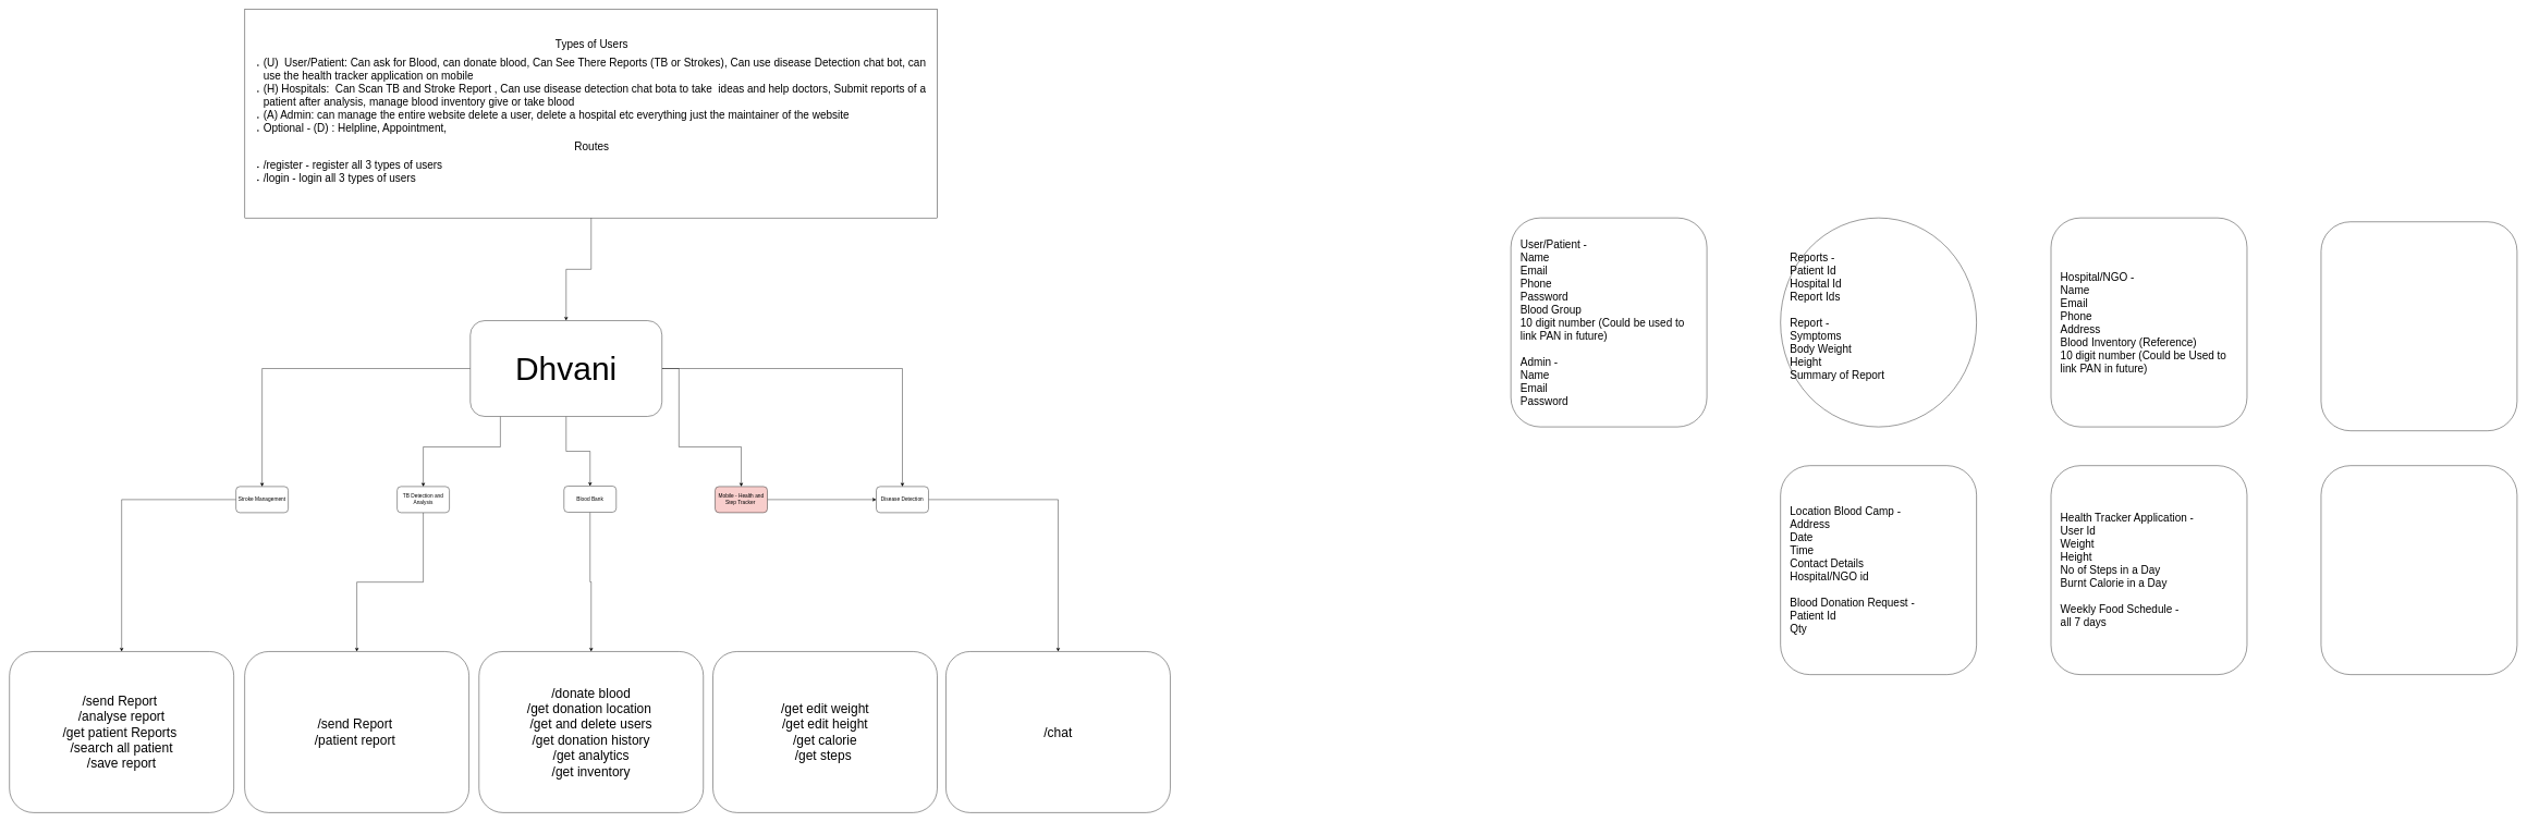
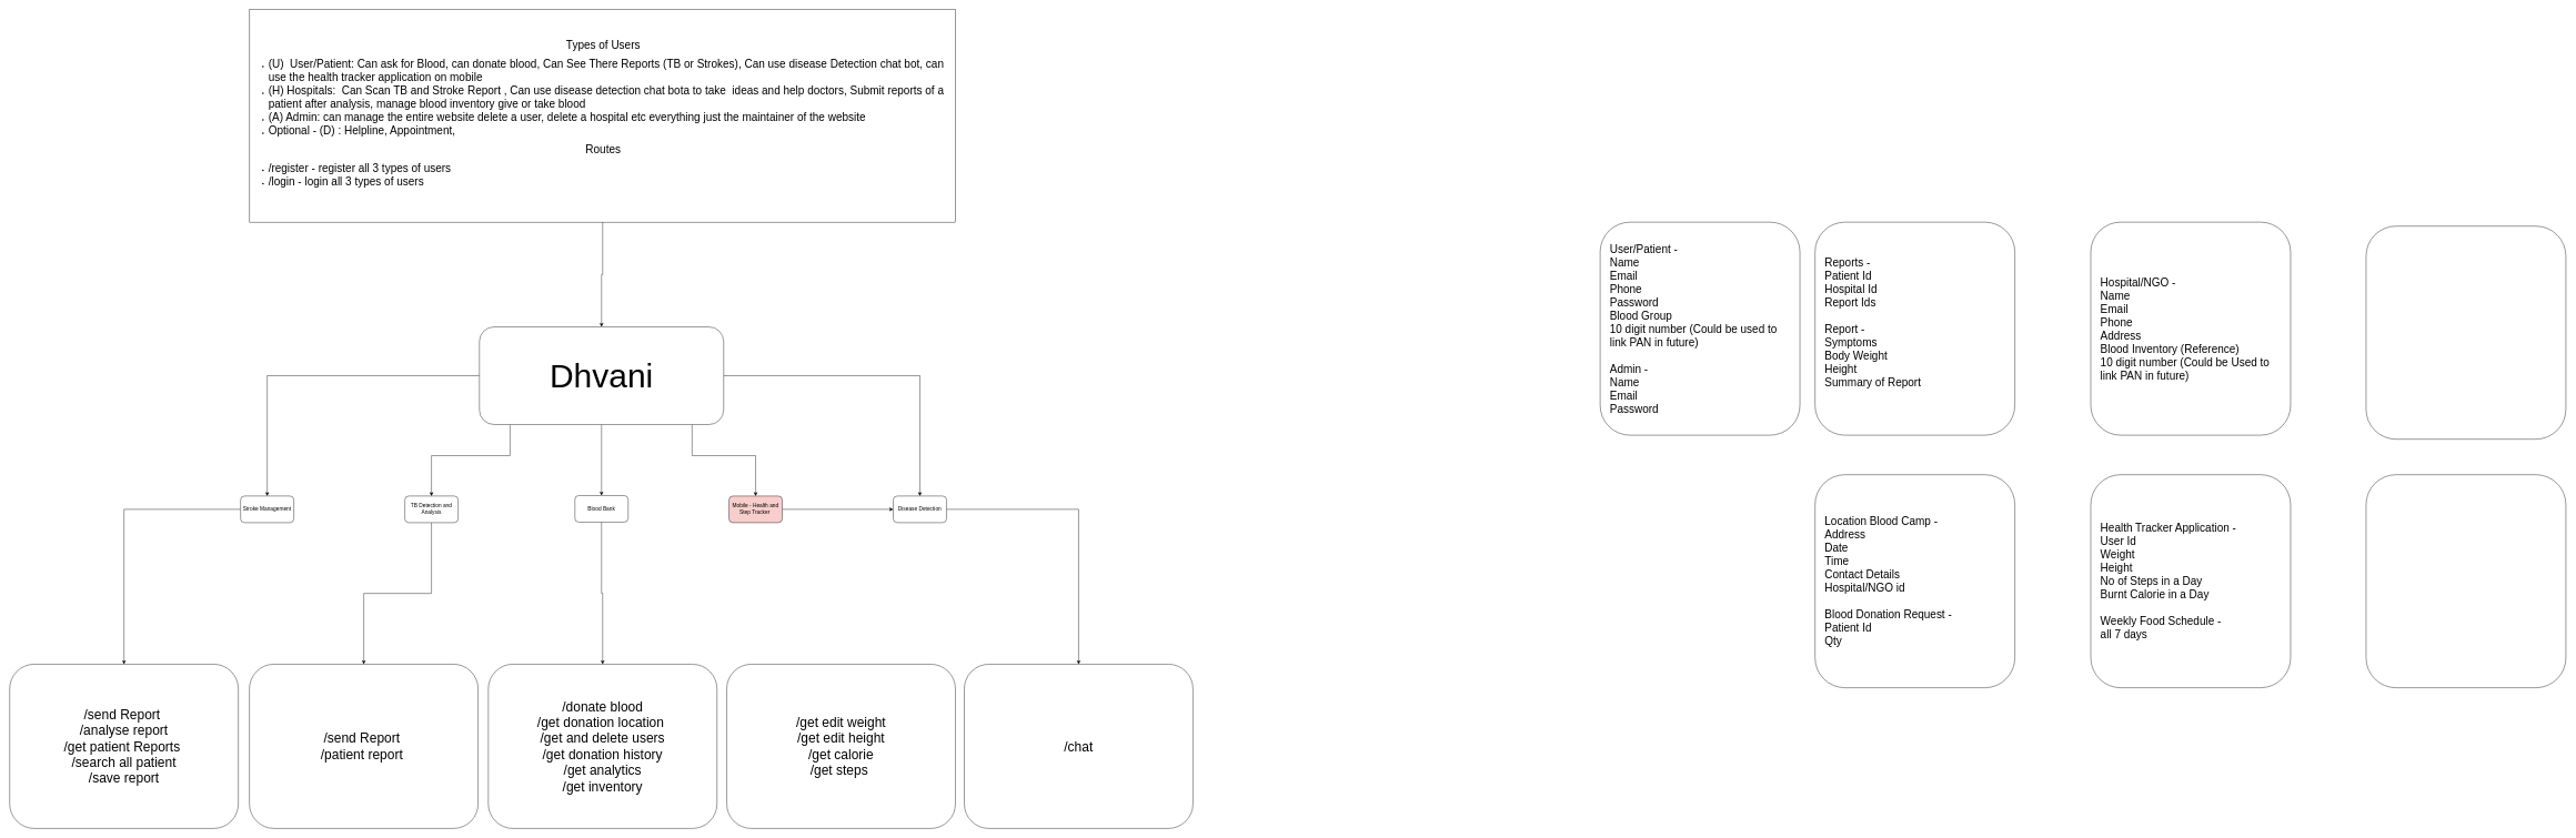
  <mxCell id="0" />
  <mxCell id="1" parent="0" />
  <mxCell id="2" value="" style="edgeStyle=orthogonalEdgeStyle;rounded=0;orthogonalLoop=1;jettySize=auto;html=1;" parent="1" source="7" target="11" edge="1"><mxGeometry relative="1" as="geometry" /></mxCell>
  <mxCell id="3" value="" style="edgeStyle=orthogonalEdgeStyle;rounded=0;orthogonalLoop=1;jettySize=auto;html=1;" parent="1" source="7" target="13" edge="1"><mxGeometry relative="1" as="geometry" /></mxCell>
  <mxCell id="4" style="edgeStyle=orthogonalEdgeStyle;rounded=0;orthogonalLoop=1;jettySize=auto;html=1;" parent="1" source="7" target="15" edge="1"><mxGeometry relative="1" as="geometry"><mxPoint x="1140" y="1106" as="targetPoint" /><Array as="points"><mxPoint x="1147" y="1026" /><mxPoint x="970" y="1026" /></Array></mxGeometry></mxCell>
  <mxCell id="5" style="edgeStyle=orthogonalEdgeStyle;rounded=0;orthogonalLoop=1;jettySize=auto;html=1;" parent="1" source="7" target="17" edge="1"><mxGeometry relative="1" as="geometry"><Array as="points"><mxPoint x="1557" y="1026" /><mxPoint x="1700" y="1026" /></Array></mxGeometry></mxCell>
  <mxCell id="6" style="edgeStyle=orthogonalEdgeStyle;rounded=0;orthogonalLoop=1;jettySize=auto;html=1;" edge="1" parent="1" source="7" target="9"><mxGeometry relative="1" as="geometry" /></mxCell>
- <mxCell id="7" value="&lt;font style=&quot;font-size: 75px;&quot;&gt;Dhvani&lt;/font&gt;" style="rounded=1;whiteSpace=wrap;html=1;" parent="1" vertex="1"><mxGeometry x="1078" y="736" width="440" height="220" as="geometry" /></mxCell>
+ <mxCell id="7" value="&lt;font style=&quot;font-size: 75px;&quot;&gt;Dhvani&lt;/font&gt;" style="rounded=1;whiteSpace=wrap;html=1;" parent="1" vertex="1"><mxGeometry x="1078" y="736" width="550" height="220" as="geometry" /></mxCell>
  <mxCell id="8" style="edgeStyle=orthogonalEdgeStyle;rounded=0;orthogonalLoop=1;jettySize=auto;html=1;" parent="1" source="9" target="29" edge="1"><mxGeometry relative="1" as="geometry" /></mxCell>
  <mxCell id="9" value="Blood Bank" style="whiteSpace=wrap;html=1;rounded=1;" parent="1" vertex="1"><mxGeometry x="1293" y="1116" width="120" height="60" as="geometry" /></mxCell>
  <mxCell id="10" style="edgeStyle=orthogonalEdgeStyle;rounded=0;orthogonalLoop=1;jettySize=auto;html=1;entryX=0.5;entryY=0;entryDx=0;entryDy=0;" parent="1" source="11" target="27" edge="1"><mxGeometry relative="1" as="geometry" /></mxCell>
  <mxCell id="11" value="Stroke Management" style="rounded=1;whiteSpace=wrap;html=1;" parent="1" vertex="1"><mxGeometry x="540" y="1117" width="120" height="60" as="geometry" /></mxCell>
  <mxCell id="12" style="edgeStyle=orthogonalEdgeStyle;rounded=0;orthogonalLoop=1;jettySize=auto;html=1;exitX=1;exitY=0.5;exitDx=0;exitDy=0;entryX=0.5;entryY=0;entryDx=0;entryDy=0;" parent="1" source="13" target="31" edge="1"><mxGeometry relative="1" as="geometry" /></mxCell>
  <mxCell id="13" value="Disease Detection" style="whiteSpace=wrap;html=1;rounded=1;" parent="1" vertex="1"><mxGeometry x="2010" y="1117" width="120" height="60" as="geometry" /></mxCell>
  <mxCell id="14" value="" style="edgeStyle=orthogonalEdgeStyle;rounded=0;orthogonalLoop=1;jettySize=auto;html=1;" parent="1" source="15" target="28" edge="1"><mxGeometry relative="1" as="geometry" /></mxCell>
  <mxCell id="15" value="TB Detection and Analysis" style="rounded=1;whiteSpace=wrap;html=1;" parent="1" vertex="1"><mxGeometry x="910" y="1117" width="120" height="60" as="geometry" /></mxCell>
  <mxCell id="16" style="edgeStyle=orthogonalEdgeStyle;rounded=0;orthogonalLoop=1;jettySize=auto;html=1;" parent="1" source="17" target="13" edge="1"><mxGeometry relative="1" as="geometry" /></mxCell>
  <mxCell id="17" value="Mobile - Health and Step Tracker&amp;nbsp;" style="rounded=1;whiteSpace=wrap;html=1;fillColor=#f8cecc;" parent="1" vertex="1"><mxGeometry x="1640" y="1117" width="120" height="60" as="geometry" /></mxCell>
  <mxCell id="18" style="edgeStyle=orthogonalEdgeStyle;rounded=0;orthogonalLoop=1;jettySize=auto;html=1;" parent="1" source="19" target="7" edge="1"><mxGeometry relative="1" as="geometry" /></mxCell>
  <mxCell id="19" value="&lt;div style=&quot;text-align: center;&quot;&gt;&lt;span style=&quot;font-size: 25px; background-color: transparent; color: light-dark(rgb(0, 0, 0), rgb(255, 255, 255));&quot;&gt;Types of Users&lt;/span&gt;&lt;/div&gt;&lt;div style=&quot;&quot;&gt;&lt;ul&gt;&lt;li&gt;&lt;font style=&quot;font-size: 25px;&quot;&gt;&lt;span style=&quot;background-color: transparent; color: light-dark(rgb(0, 0, 0), rgb(255, 255, 255));&quot;&gt;&lt;font style=&quot;&quot;&gt;(U)&amp;nbsp; User/Patient: Can ask for Blood, can donate blood, Can See There Reports (TB or Strokes), Can use disease Detection chat bot,&lt;/font&gt;&lt;/span&gt;&amp;nbsp;can use the health tracker application on mobile&lt;/font&gt;&lt;/li&gt;&lt;li&gt;&lt;span style=&quot;background-color: transparent; color: light-dark(rgb(0, 0, 0), rgb(255, 255, 255));&quot;&gt;&lt;font style=&quot;font-size: 25px;&quot;&gt;(H) Hospitals:&amp;nbsp; Can Scan TB and Stroke Report , Can use disease detection chat bota to take&amp;nbsp; ideas and help doctors, Submit reports of a patient after analysis, manage blood inventory give or take blood&amp;nbsp;&lt;/font&gt;&lt;/span&gt;&lt;/li&gt;&lt;li style=&quot;&quot;&gt;&lt;span style=&quot;background-color: transparent; color: light-dark(rgb(0, 0, 0), rgb(255, 255, 255));&quot;&gt;&lt;font style=&quot;font-size: 25px;&quot;&gt;(A) Admin: can manage the entire website delete a user, delete a hospital etc everything just the maintainer of the website&lt;/font&gt;&lt;/span&gt;&lt;/li&gt;&lt;li style=&quot;&quot;&gt;&lt;span style=&quot;background-color: transparent; color: light-dark(rgb(0, 0, 0), rgb(255, 255, 255));&quot;&gt;&lt;font style=&quot;font-size: 25px;&quot;&gt;Optional - (D) : Helpline, Appointment,&amp;nbsp;&lt;/font&gt;&lt;/span&gt;&lt;/li&gt;&lt;/ul&gt;&lt;div style=&quot;text-align: center;&quot;&gt;&lt;span style=&quot;font-size: 25px;&quot;&gt;Routes&lt;/span&gt;&lt;/div&gt;&lt;ul&gt;&lt;li&gt;&lt;span style=&quot;font-size: 25px;&quot;&gt;/register - register all 3 types of users&amp;nbsp;&lt;/span&gt;&lt;/li&gt;&lt;li&gt;&lt;span style=&quot;font-size: 25px;&quot;&gt;/login - login all 3 types of users&lt;/span&gt;&lt;/li&gt;&lt;/ul&gt;&lt;/div&gt;" style="rounded=0;whiteSpace=wrap;html=1;align=left;" parent="1" vertex="1"><mxGeometry x="560.5" y="20" width="1590" height="480" as="geometry" /></mxCell>
- <mxCell id="20" value="User/Patient -&#10;Name&#10;Email&#10;Phone&#10;Password&#10;Blood Group&#10;10 digit number (Could be used to link PAN in future) &#10;&#10;Admin - &#10;Name &#10;Email&#10;Password " style="rounded=1;whiteSpace=wrap;align=left;fontSize=25;flipV=1;flipH=1;spacingTop=10;spacing=12;spacingBottom=10;spacingLeft=10;spacingRight=10;" parent="1" vertex="1"><mxGeometry x="3467" y="500" width="450" height="480" as="geometry" /></mxCell>
+ <mxCell id="20" value="User/Patient -&#10;Name&#10;Email&#10;Phone&#10;Password&#10;Blood Group&#10;10 digit number (Could be used to link PAN in future) &#10;&#10;Admin - &#10;Name &#10;Email&#10;Password " style="rounded=1;whiteSpace=wrap;align=left;fontSize=25;flipV=1;flipH=1;spacingTop=10;spacing=12;spacingBottom=10;spacingLeft=10;spacingRight=10;" parent="1" vertex="1"><mxGeometry x="3602" y="500" width="450" height="480" as="geometry" /></mxCell>
  <mxCell id="21" value="Location Blood Camp -&#10;Address &#10;Date &#10;Time &#10;Contact Details&#10;Hospital/NGO id&#10;&#10;Blood Donation Request -&#10;Patient Id&#10;Qty" style="rounded=1;whiteSpace=wrap;align=left;fontSize=25;flipV=1;flipH=1;spacingTop=10;spacing=12;spacingBottom=10;spacingLeft=10;spacingRight=10;" parent="1" vertex="1"><mxGeometry x="4086" y="1069" width="450" height="480" as="geometry" /></mxCell>
  <mxCell id="22" value="Hospital/NGO -&#10;Name &#10;Email &#10;Phone &#10;Address&#10;Blood Inventory (Reference)&#10;10 digit number (Could be Used to link PAN in future)" style="rounded=1;whiteSpace=wrap;align=left;fontSize=25;flipV=1;flipH=1;spacingTop=10;spacing=12;spacingBottom=10;spacingLeft=10;spacingRight=10;" parent="1" vertex="1"><mxGeometry x="4707" y="500" width="450" height="480" as="geometry" /></mxCell>
- <mxCell id="23" value="Reports -&#10;Patient Id&#10;Hospital Id &#10;Report Ids&#10;&#10;Report - &#10;Symptoms &#10;Body Weight &#10;Height &#10;Summary of Report&#10;" style="ellipse;whiteSpace=wrap;align=left;fontSize=25;flipV=1;flipH=1;spacingTop=10;spacing=12;spacingBottom=10;spacingLeft=10;spacingRight=10;" parent="1" vertex="1"><mxGeometry x="4086" y="500" width="450" height="480" as="geometry" /></mxCell>
+ <mxCell id="23" value="Reports -&#10;Patient Id&#10;Hospital Id &#10;Report Ids&#10;&#10;Report - &#10;Symptoms &#10;Body Weight &#10;Height &#10;Summary of Report&#10;" style="rounded=1;whiteSpace=wrap;align=left;fontSize=25;flipV=1;flipH=1;spacingTop=10;spacing=12;spacingBottom=10;spacingLeft=10;spacingRight=10;" parent="1" vertex="1"><mxGeometry x="4086" y="500" width="450" height="480" as="geometry" /></mxCell>
  <mxCell id="24" value="Health Tracker Application -&#10;User Id &#10;Weight &#10;Height &#10;No of Steps in a Day&#10;Burnt Calorie in a Day &#10;&#10;Weekly Food Schedule -&#10;all 7 days " style="rounded=1;whiteSpace=wrap;align=left;fontSize=25;flipV=1;flipH=1;spacingTop=10;spacing=12;spacingBottom=10;spacingLeft=10;spacingRight=10;" parent="1" vertex="1"><mxGeometry x="4707" y="1069" width="450" height="480" as="geometry" /></mxCell>
  <mxCell id="25" value="" style="rounded=1;whiteSpace=wrap;align=left;fontSize=25;flipV=1;flipH=1;spacingTop=10;spacing=12;spacingBottom=10;spacingLeft=10;spacingRight=10;" parent="1" vertex="1"><mxGeometry x="5327" y="509" width="450" height="480" as="geometry" /></mxCell>
  <mxCell id="26" value="" style="rounded=1;whiteSpace=wrap;align=left;fontSize=25;flipV=1;flipH=1;spacingTop=10;spacing=12;spacingBottom=10;spacingLeft=10;spacingRight=10;" parent="1" vertex="1"><mxGeometry x="5327" y="1069" width="450" height="480" as="geometry" /></mxCell>
  <mxCell id="27" value="/send Report&amp;nbsp;&lt;div&gt;&amp;nbsp;/analyse report&amp;nbsp;&lt;/div&gt;&lt;div&gt;/get patient Reports&amp;nbsp;&lt;/div&gt;&lt;div&gt;/search all patient&lt;/div&gt;&lt;div&gt;/save report&lt;/div&gt;" style="rounded=1;whiteSpace=wrap;html=1;fontSize=30;" parent="1" vertex="1"><mxGeometry x="20" y="1496" width="515" height="370" as="geometry" /></mxCell>
  <mxCell id="28" value="&lt;div&gt;&lt;span style=&quot;font-size: 30px;&quot;&gt;/send Report&amp;nbsp;&lt;/span&gt;&lt;/div&gt;&lt;div&gt;&lt;span style=&quot;font-size: 30px;&quot;&gt;/patient report&amp;nbsp;&lt;/span&gt;&lt;/div&gt;" style="whiteSpace=wrap;html=1;rounded=1;" parent="1" vertex="1"><mxGeometry x="560" y="1496" width="515" height="370" as="geometry" /></mxCell>
  <mxCell id="29" value="&lt;div&gt;&lt;span style=&quot;font-size: 30px; background-color: transparent; color: light-dark(rgb(0, 0, 0), rgb(255, 255, 255));&quot;&gt;/donate blood&lt;/span&gt;&lt;/div&gt;&lt;div&gt;&lt;span style=&quot;font-size: 30px;&quot;&gt;/get donation location&amp;nbsp;&lt;/span&gt;&lt;/div&gt;&lt;div&gt;&lt;span style=&quot;font-size: 30px;&quot;&gt;/get and delete users&lt;/span&gt;&lt;/div&gt;&lt;div&gt;&lt;span style=&quot;font-size: 30px;&quot;&gt;/get donation history&lt;/span&gt;&lt;/div&gt;&lt;div&gt;&lt;span style=&quot;font-size: 30px;&quot;&gt;/get analytics&lt;/span&gt;&lt;/div&gt;&lt;div&gt;&lt;span style=&quot;font-size: 30px;&quot;&gt;/get inventory&lt;/span&gt;&lt;/div&gt;" style="whiteSpace=wrap;html=1;rounded=1;" parent="1" vertex="1"><mxGeometry x="1098" y="1496" width="515" height="370" as="geometry" /></mxCell>
  <mxCell id="30" value="&lt;span style=&quot;font-size: 30px;&quot;&gt;/get edit weight&lt;/span&gt;&lt;div&gt;&lt;span style=&quot;font-size: 30px;&quot;&gt;/get edit height&lt;/span&gt;&lt;/div&gt;&lt;div&gt;&lt;span style=&quot;font-size: 30px;&quot;&gt;/get calorie&lt;/span&gt;&lt;/div&gt;&lt;div&gt;&lt;span style=&quot;font-size: 30px;&quot;&gt;/get steps&amp;nbsp;&lt;/span&gt;&lt;/div&gt;" style="whiteSpace=wrap;html=1;rounded=1;" parent="1" vertex="1"><mxGeometry x="1635" y="1496" width="515" height="370" as="geometry" /></mxCell>
  <mxCell id="31" value="&lt;div&gt;&lt;span style=&quot;font-size: 30px;&quot;&gt;/chat&lt;/span&gt;&lt;/div&gt;" style="whiteSpace=wrap;html=1;rounded=1;" parent="1" vertex="1"><mxGeometry x="2170" y="1496" width="515" height="370" as="geometry" /></mxCell>
